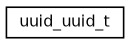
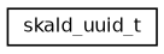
  digraph {
    rankdir=TB
-   n1 [color=black fillcolor=white fontname=Helvetica fontsize=10 height=0.2 label=uuid_uuid_t shape=record style=filled width=0.4]
+   n1 [color=black fillcolor=white fontname=Helvetica fontsize=10 height=0.2 label=skald_uuid_t shape=record style=filled width=0.4]
  }
